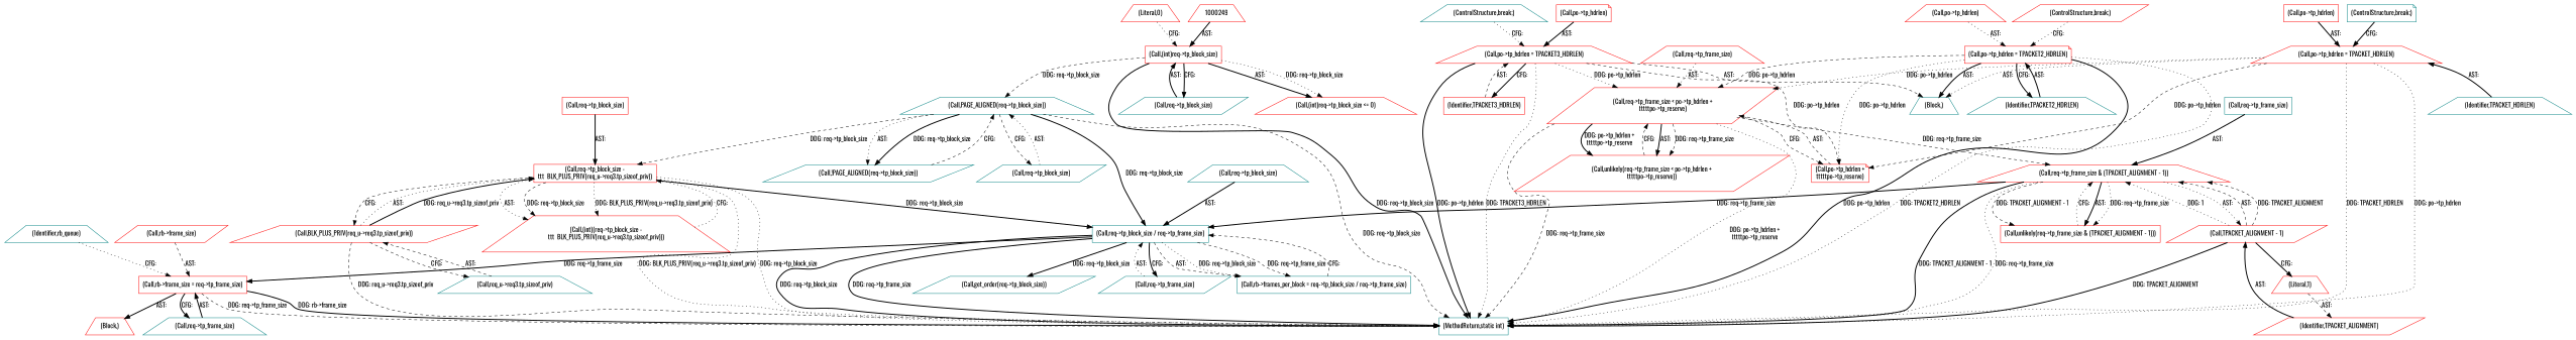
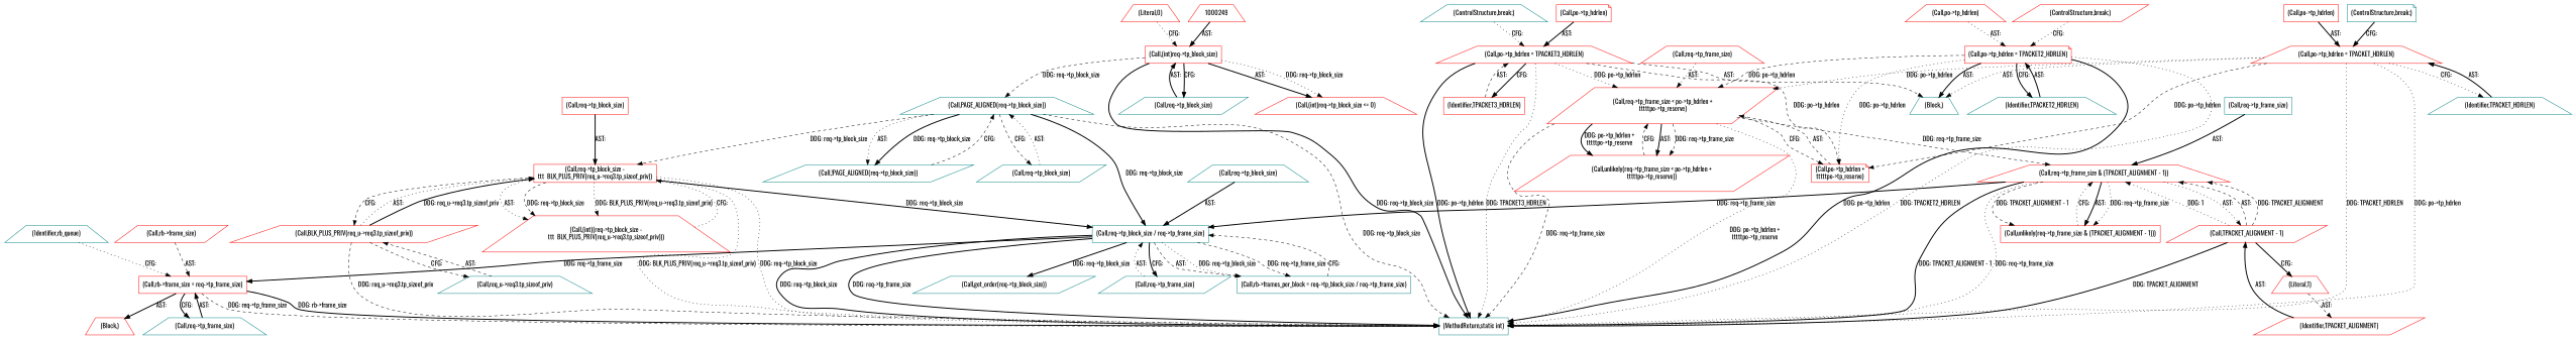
  digraph {
    fontname=Oswald
    node [color=red fontname=Oswald shape=trapezium]
    edge [fontname=Oswald style=bold]
    n1 [label="(Call,rb->frame_size = req->tp_frame_size)" shape=box]
    n2 [label="(Block,)"]
    n3 [color=teal label="(Call,req->tp_frame_size)"]
    n4 [color=teal label="(MethodReturn,static int)" shape=box]
    n5 [color=teal label="(Call,req->tp_block_size / req->tp_frame_size)" shape=box]
    n6 [color=teal label="(Call,get_order(req->tp_block_size))" shape=parallelogram]
    n7 [color=teal label="(Call,rb->frames_per_block = req->tp_block_size / req->tp_frame_size)" shape=box]
    n8 [color=teal label="(Call,req->tp_frame_size)" shape=parallelogram]
    n9 [color=teal label="(Call,PAGE_ALIGNED(req->tp_block_size))"]
    n10 [label="(Call,req->tp_block_size -\n\t\t\t  BLK_PLUS_PRIV(req_u->req3.tp_sizeof_priv))" shape=box]
    n11 [color=teal label="(Call,!PAGE_ALIGNED(req->tp_block_size))" shape=parallelogram]
    n12 [color=teal label="(Call,req->tp_block_size)" shape=parallelogram]
    n13 [label="(Call,BLK_PLUS_PRIV(req_u->req3.tp_sizeof_priv))" shape=parallelogram]
    n14 [label="(Call,(int)(req->tp_block_size -\n\t\t\t  BLK_PLUS_PRIV(req_u->req3.tp_sizeof_priv)))"]
    n15 [label="(Call,(int)req->tp_block_size)" shape=box]
    n16 [color=teal label="(Call,req->tp_block_size)" shape=parallelogram]
    n17 [label="(Call,(int)req->tp_block_size <= 0)"]
    n18 [color=teal label="(Call,req_u->req3.tp_sizeof_priv)"]
    n19 [label="(Call,req->tp_frame_size & (TPACKET_ALIGNMENT - 1))"]
    n20 [label="(Call,TPACKET_ALIGNMENT - 1)" shape=parallelogram]
    n21 [label="(Call,unlikely(req->tp_frame_size & (TPACKET_ALIGNMENT - 1)))" shape=box]
    n22 [label="(Literal,1)"]
    n23 [label="(Call,req->tp_frame_size < po->tp_hdrlen +\n\t\t\t\t\tpo->tp_reserve)" shape=parallelogram]
    n24 [label="(Call,po->tp_hdrlen +\n\t\t\t\t\tpo->tp_reserve)" shape=note]
    n25 [label="(Call,unlikely(req->tp_frame_size < po->tp_hdrlen +\n\t\t\t\t\tpo->tp_reserve))" shape=parallelogram]
    n26 [label="(Call,po->tp_hdrlen = TPACKET3_HDRLEN)"]
    n27 [color=teal label="(Block,)"]
    n28 [label="(Identifier,TPACKET3_HDRLEN)" shape=box]
    n29 [label="(Call,po->tp_hdrlen = TPACKET2_HDRLEN)" shape=note]
    n30 [color=teal label="(Identifier,TPACKET2_HDRLEN)"]
    n31 [label="(Call,po->tp_hdrlen = TPACKET_HDRLEN)"]
    n32 [color=teal label="(Identifier,TPACKET_HDRLEN)"]
    n33 [label="(Identifier,TPACKET_ALIGNMENT)" shape=parallelogram]
    n34 [color=teal label="(Identifier,rb_queue)"]
    n35 [color=teal label="(Call,req->tp_block_size)"]
    n36 [label="(Call,rb->frame_size)" shape=parallelogram]
    n37 [label="(Call,po->tp_hdrlen)" shape=box]
    n38 [label="(Call,po->tp_hdrlen)"]
    n39 [color=teal label="(ControlStructure,break;)"]
    n40 [label="(ControlStructure,break;)" shape=parallelogram]
    n41 [label="(Literal,0)"]
    n42 [color=teal label="(ControlStructure,break;)" shape=note]
    n43 [label="(Call,req->tp_block_size)" shape=box]
    n44 [label="(Call,req->tp_frame_size)"]
    n45 [label="(Call,po->tp_hdrlen)" shape=note]
    n46 [color=teal label="(Call,req->tp_frame_size)" shape=box]
    1000249
    n1 -> n2 [label="AST: "]
    n1 -> n3 [label="CFG: "]
    n1 -> n4 [label="DDG: req->tp_frame_size" style=dashed]
    n1 -> n4 [label="DDG: rb->frame_size"]
    n3 -> n1 [label="AST: "]
    n5 -> n1 [label="DDG: req->tp_frame_size"]
    n5 -> n4 [label="DDG: req->tp_block_size"]
    n5 -> n4 [label="DDG: req->tp_frame_size"]
    n5 -> n6 [label="DDG: req->tp_block_size"]
    n5 -> n7 [label="AST: " style=dashed]
    n5 -> n7 [label="DDG: req->tp_block_size" style=dotted]
    n5 -> n7 [label="DDG: req->tp_frame_size" style=dashed]
    n5 -> n8 [label="CFG: "]
    n7 -> n5 [label="CFG: " style=dashed]
    n8 -> n5 [label="AST: " style=dotted]
    n9 -> n4 [label="DDG: req->tp_block_size" style=dashed]
    n9 -> n5 [label="DDG: req->tp_block_size"]
    n9 -> n10 [label="DDG: req->tp_block_size" style=dashed]
    n9 -> n11 [label="AST: " style=dotted]
    n9 -> n11 [label="DDG: req->tp_block_size"]
    n9 -> n12 [label="CFG: " style=dashed]
    n10 -> n4 [label="DDG: req->tp_block_size" style=dotted]
    n10 -> n4 [label="DDG: BLK_PLUS_PRIV(req_u->req3.tp_sizeof_priv)" style=dotted]
    n10 -> n5 [label="DDG: req->tp_block_size"]
    n10 -> n13 [label="CFG: " style=dashed]
    n10 -> n14 [label="AST: " style=dotted]
    n10 -> n14 [label="DDG: req->tp_block_size" style=dashed]
    n10 -> n14 [label="DDG: BLK_PLUS_PRIV(req_u->req3.tp_sizeof_priv)" style=dotted]
    n11 -> n9 [label="CFG: " style=dashed]
    n12 -> n9 [label="AST: " style=dotted]
    n13 -> n4 [label="DDG: req_u->req3.tp_sizeof_priv" style=dashed]
    n13 -> n10 [label="AST: " style=dotted]
    n13 -> n10 [label="DDG: req_u->req3.tp_sizeof_priv"]
    n13 -> n18 [label="CFG: " style=dashed]
    n14 -> n10 [label="CFG: " style=dotted]
    n15 -> n4 [label="DDG: req->tp_block_size"]
    n15 -> n9 [label="DDG: req->tp_block_size" style=dashed]
    n15 -> n16 [label="CFG: "]
    n15 -> n17 [label="AST: "]
    n15 -> n17 [label="DDG: req->tp_block_size" style=dotted]
    n16 -> n15 [label="AST: "]
    n18 -> n13 [label="AST: " style=dashed]
    n19 -> n4 [label="DDG: TPACKET_ALIGNMENT - 1"]
    n19 -> n4 [label="DDG: req->tp_frame_size" style=dotted]
    n19 -> n5 [label="DDG: req->tp_frame_size"]
    n19 -> n20 [label="AST: " style=dotted]
    n19 -> n21 [label="AST: "]
    n19 -> n21 [label="DDG: req->tp_frame_size" style=dotted]
    n19 -> n21 [label="DDG: TPACKET_ALIGNMENT - 1" style=dashed]
    n20 -> n4 [label="DDG: TPACKET_ALIGNMENT"]
    n20 -> n19 [label="AST: " style=dashed]
    n20 -> n19 [label="DDG: TPACKET_ALIGNMENT" style=dashed]
    n20 -> n19 [label="DDG: 1" style=dotted]
    n20 -> n22 [label="CFG: "]
    n21 -> n19 [label="CFG: " style=dotted]
    n22 -> n33 [label="AST: " style=dashed]
    n23 -> n4 [label="DDG: po->tp_hdrlen +\n\t\t\t\t\tpo->tp_reserve" style=dotted]
    n23 -> n4 [label="DDG: req->tp_frame_size" style=dashed]
    n23 -> n19 [label="DDG: req->tp_frame_size" style=dashed]
    n23 -> n24 [label="CFG: " style=dashed]
    n23 -> n25 [label="AST: "]
    n23 -> n25 [label="DDG: req->tp_frame_size" style=dashed]
    n23 -> n25 [label="DDG: po->tp_hdrlen +\n\t\t\t\t\tpo->tp_reserve"]
    n24 -> n23 [label="AST: " style=dashed]
    n25 -> n23 [label="CFG: " style=dashed]
    n26 -> n4 [label="DDG: TPACKET3_HDRLEN" style=dotted]
    n26 -> n4 [label="DDG: po->tp_hdrlen"]
    n26 -> n23 [label="DDG: po->tp_hdrlen" style=dotted]
    n26 -> n24 [label="DDG: po->tp_hdrlen" style=dashed]
    n26 -> n27 [label="AST: " style=dashed]
    n26 -> n28 [label="CFG: "]
    n28 -> n26 [label="AST: " style=dashed]
    n29 -> n4 [label="DDG: po->tp_hdrlen"]
    n29 -> n4 [label="DDG: TPACKET2_HDRLEN" style=dotted]
    n29 -> n23 [label="DDG: po->tp_hdrlen" style=dashed]
    n29 -> n24 [label="DDG: po->tp_hdrlen" style=dotted]
    n29 -> n27 [label="AST: "]
    n29 -> n30 [label="CFG: "]
    n30 -> n29 [label="AST: "]
    n31 -> n4 [label="DDG: TPACKET_HDRLEN" style=dotted]
    n31 -> n4 [label="DDG: po->tp_hdrlen" style=dotted]
    n31 -> n23 [label="DDG: po->tp_hdrlen" style=dotted]
    n31 -> n24 [label="DDG: po->tp_hdrlen" style=dashed]
    n31 -> n27 [label="AST: " style=dotted]
+   n31 -> n32 [label="CFG: " style=dotted]
    n32 -> n31 [label="AST: "]
    n33 -> n20 [label="AST: "]
    n34 -> n1 [label="CFG: " style=dotted]
    n35 -> n5 [label="AST: "]
    n36 -> n1 [label="AST: " style=dashed]
    n37 -> n31 [label="AST: "]
    n38 -> n29 [label="AST: " style=dotted]
    n39 -> n26 [label="CFG: " style=dotted]
    n40 -> n29 [label="CFG: " style=dotted]
    n41 -> n15 [label="CFG: " style=dotted]
    n42 -> n31 [label="CFG: "]
    n43 -> n10 [label="AST: "]
    n44 -> n23 [label="AST: " style=dotted]
    n45 -> n26 [label="AST: "]
    n46 -> n19 [label="AST: "]
    1000249 -> n15 [label="AST: "]
  }
